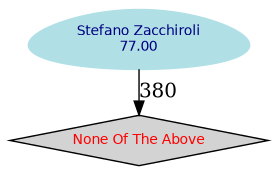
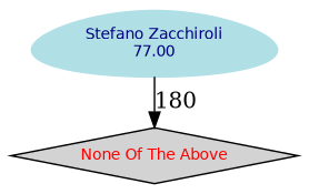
  digraph {
    ranksep=0.25
    node [fontname=Helvetica fontsize=10 style=filled]
    "Stefano Zacchiroli\n77.00" [color=powderblue fontcolor=NavyBlue shape=egg]
    "None Of The Above" [fontcolor=Red shape=diamond]
-   "Stefano Zacchiroli\n77.00" -> "None Of The Above" [label=380]
+   "Stefano Zacchiroli\n77.00" -> "None Of The Above" [label=180]
  }
